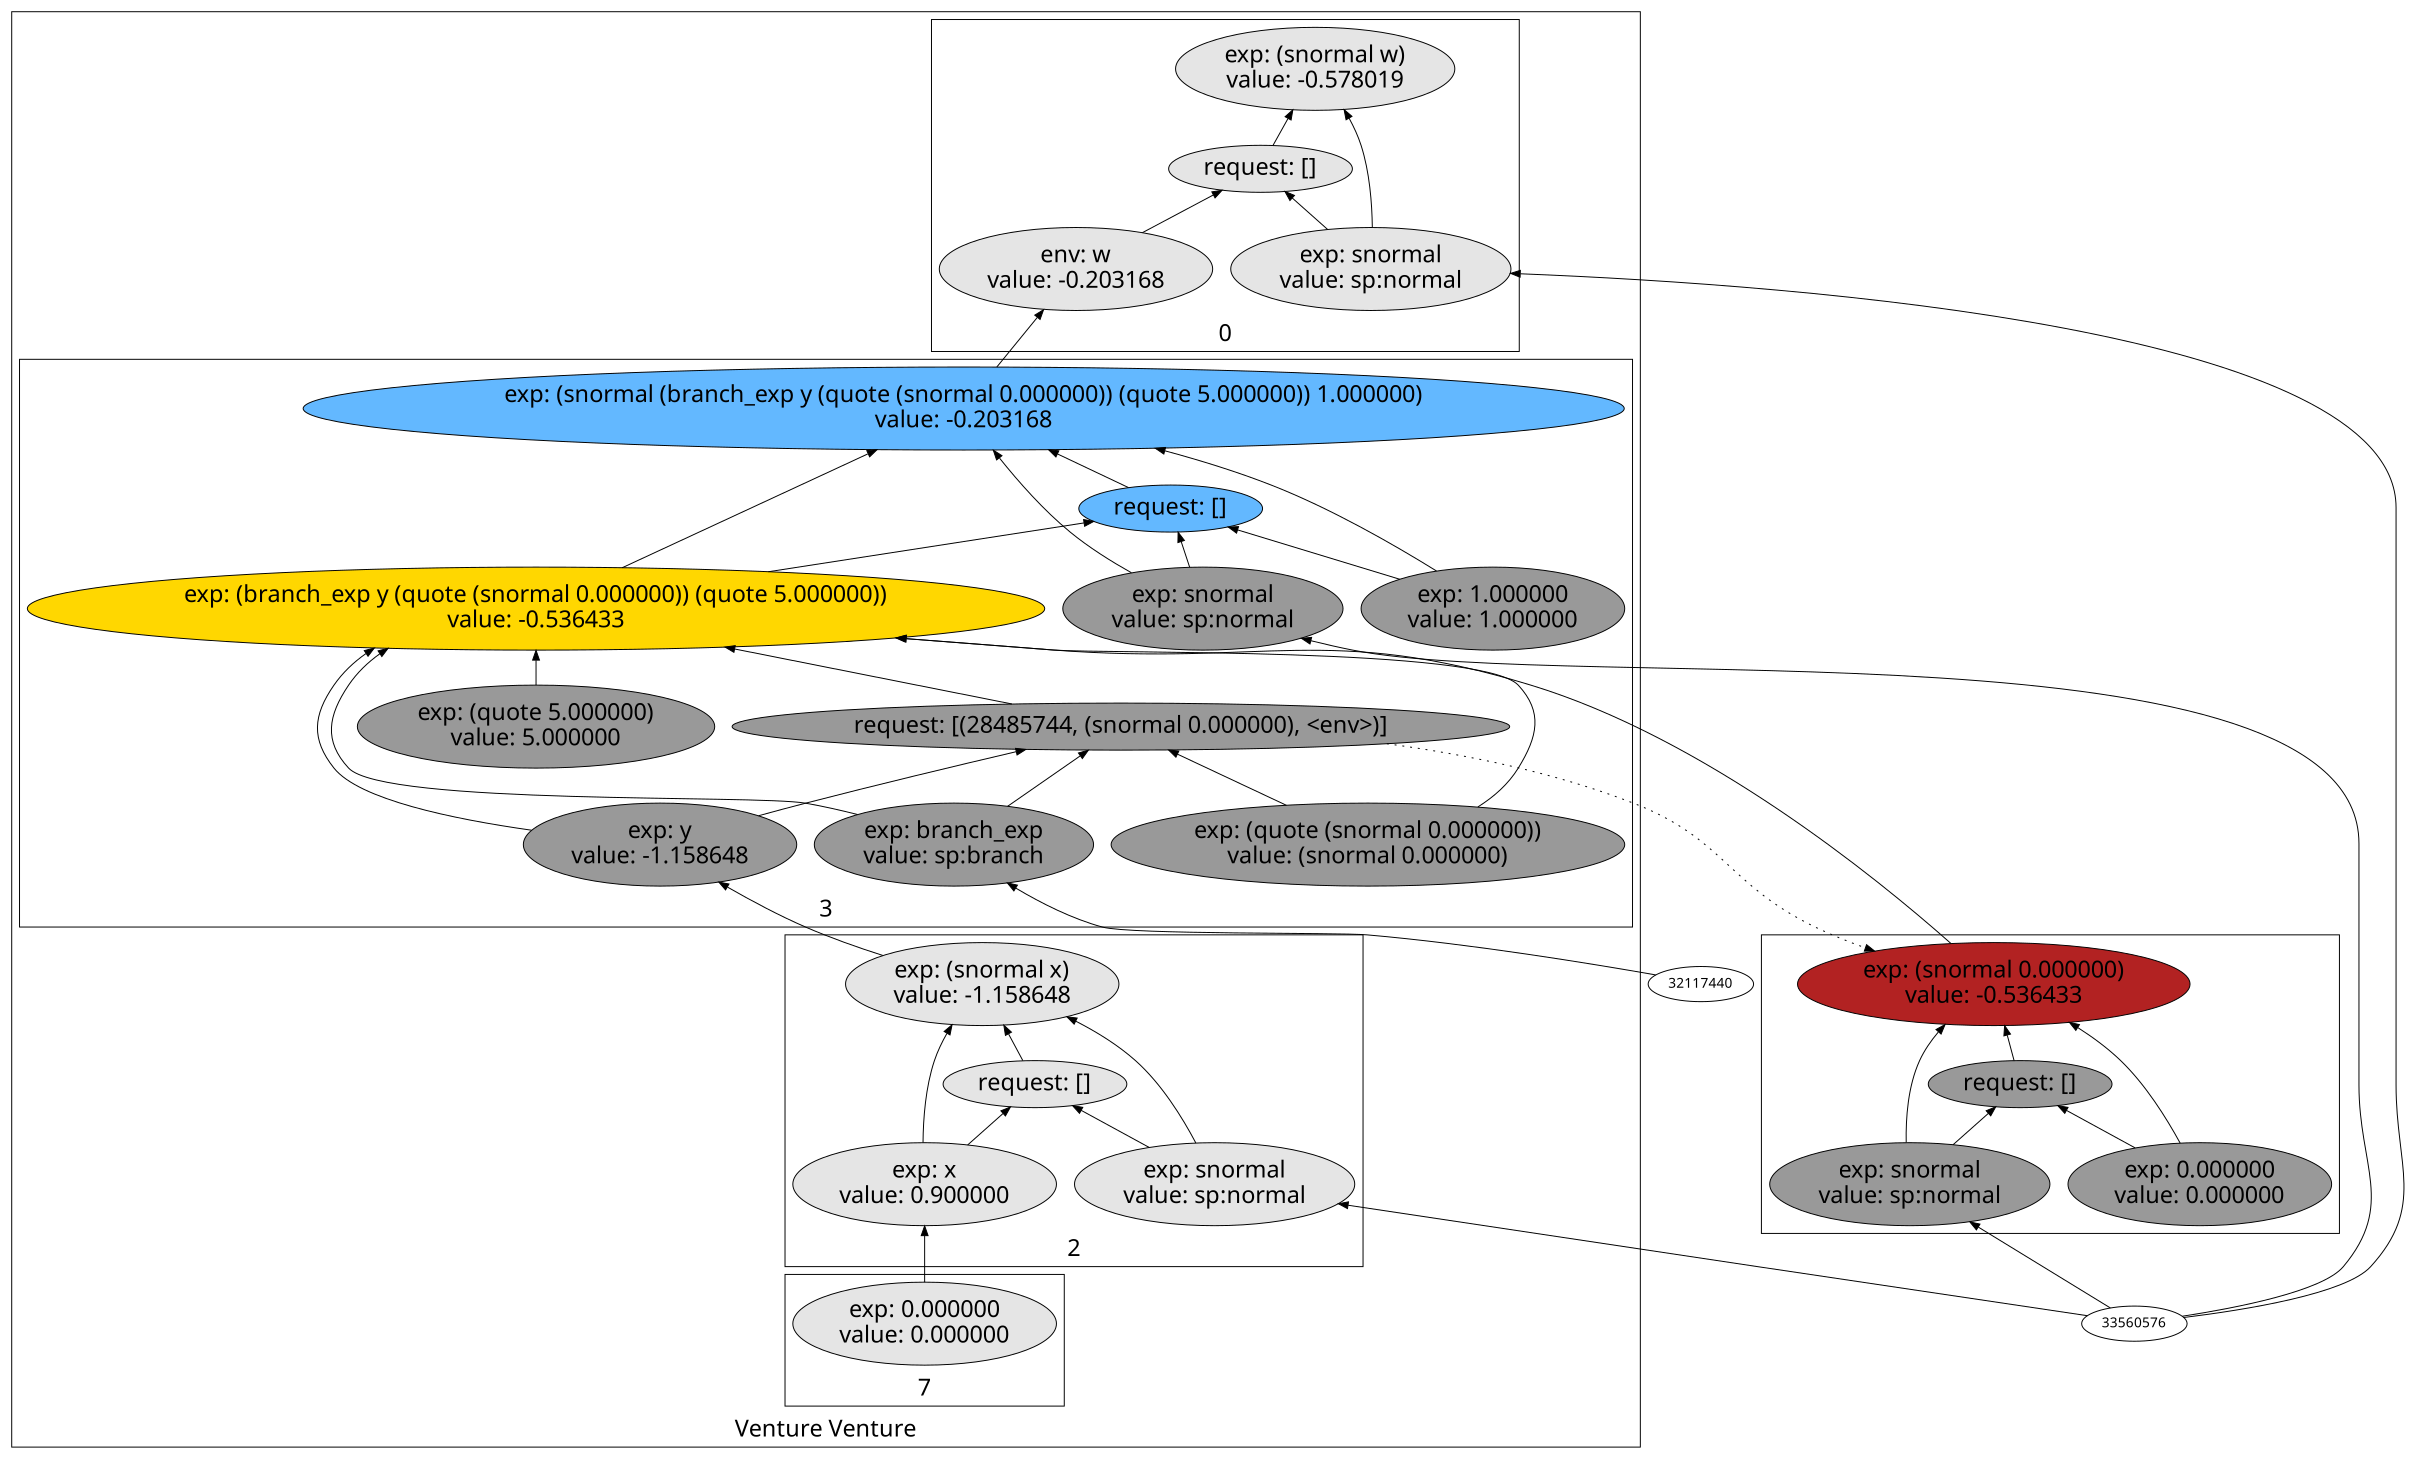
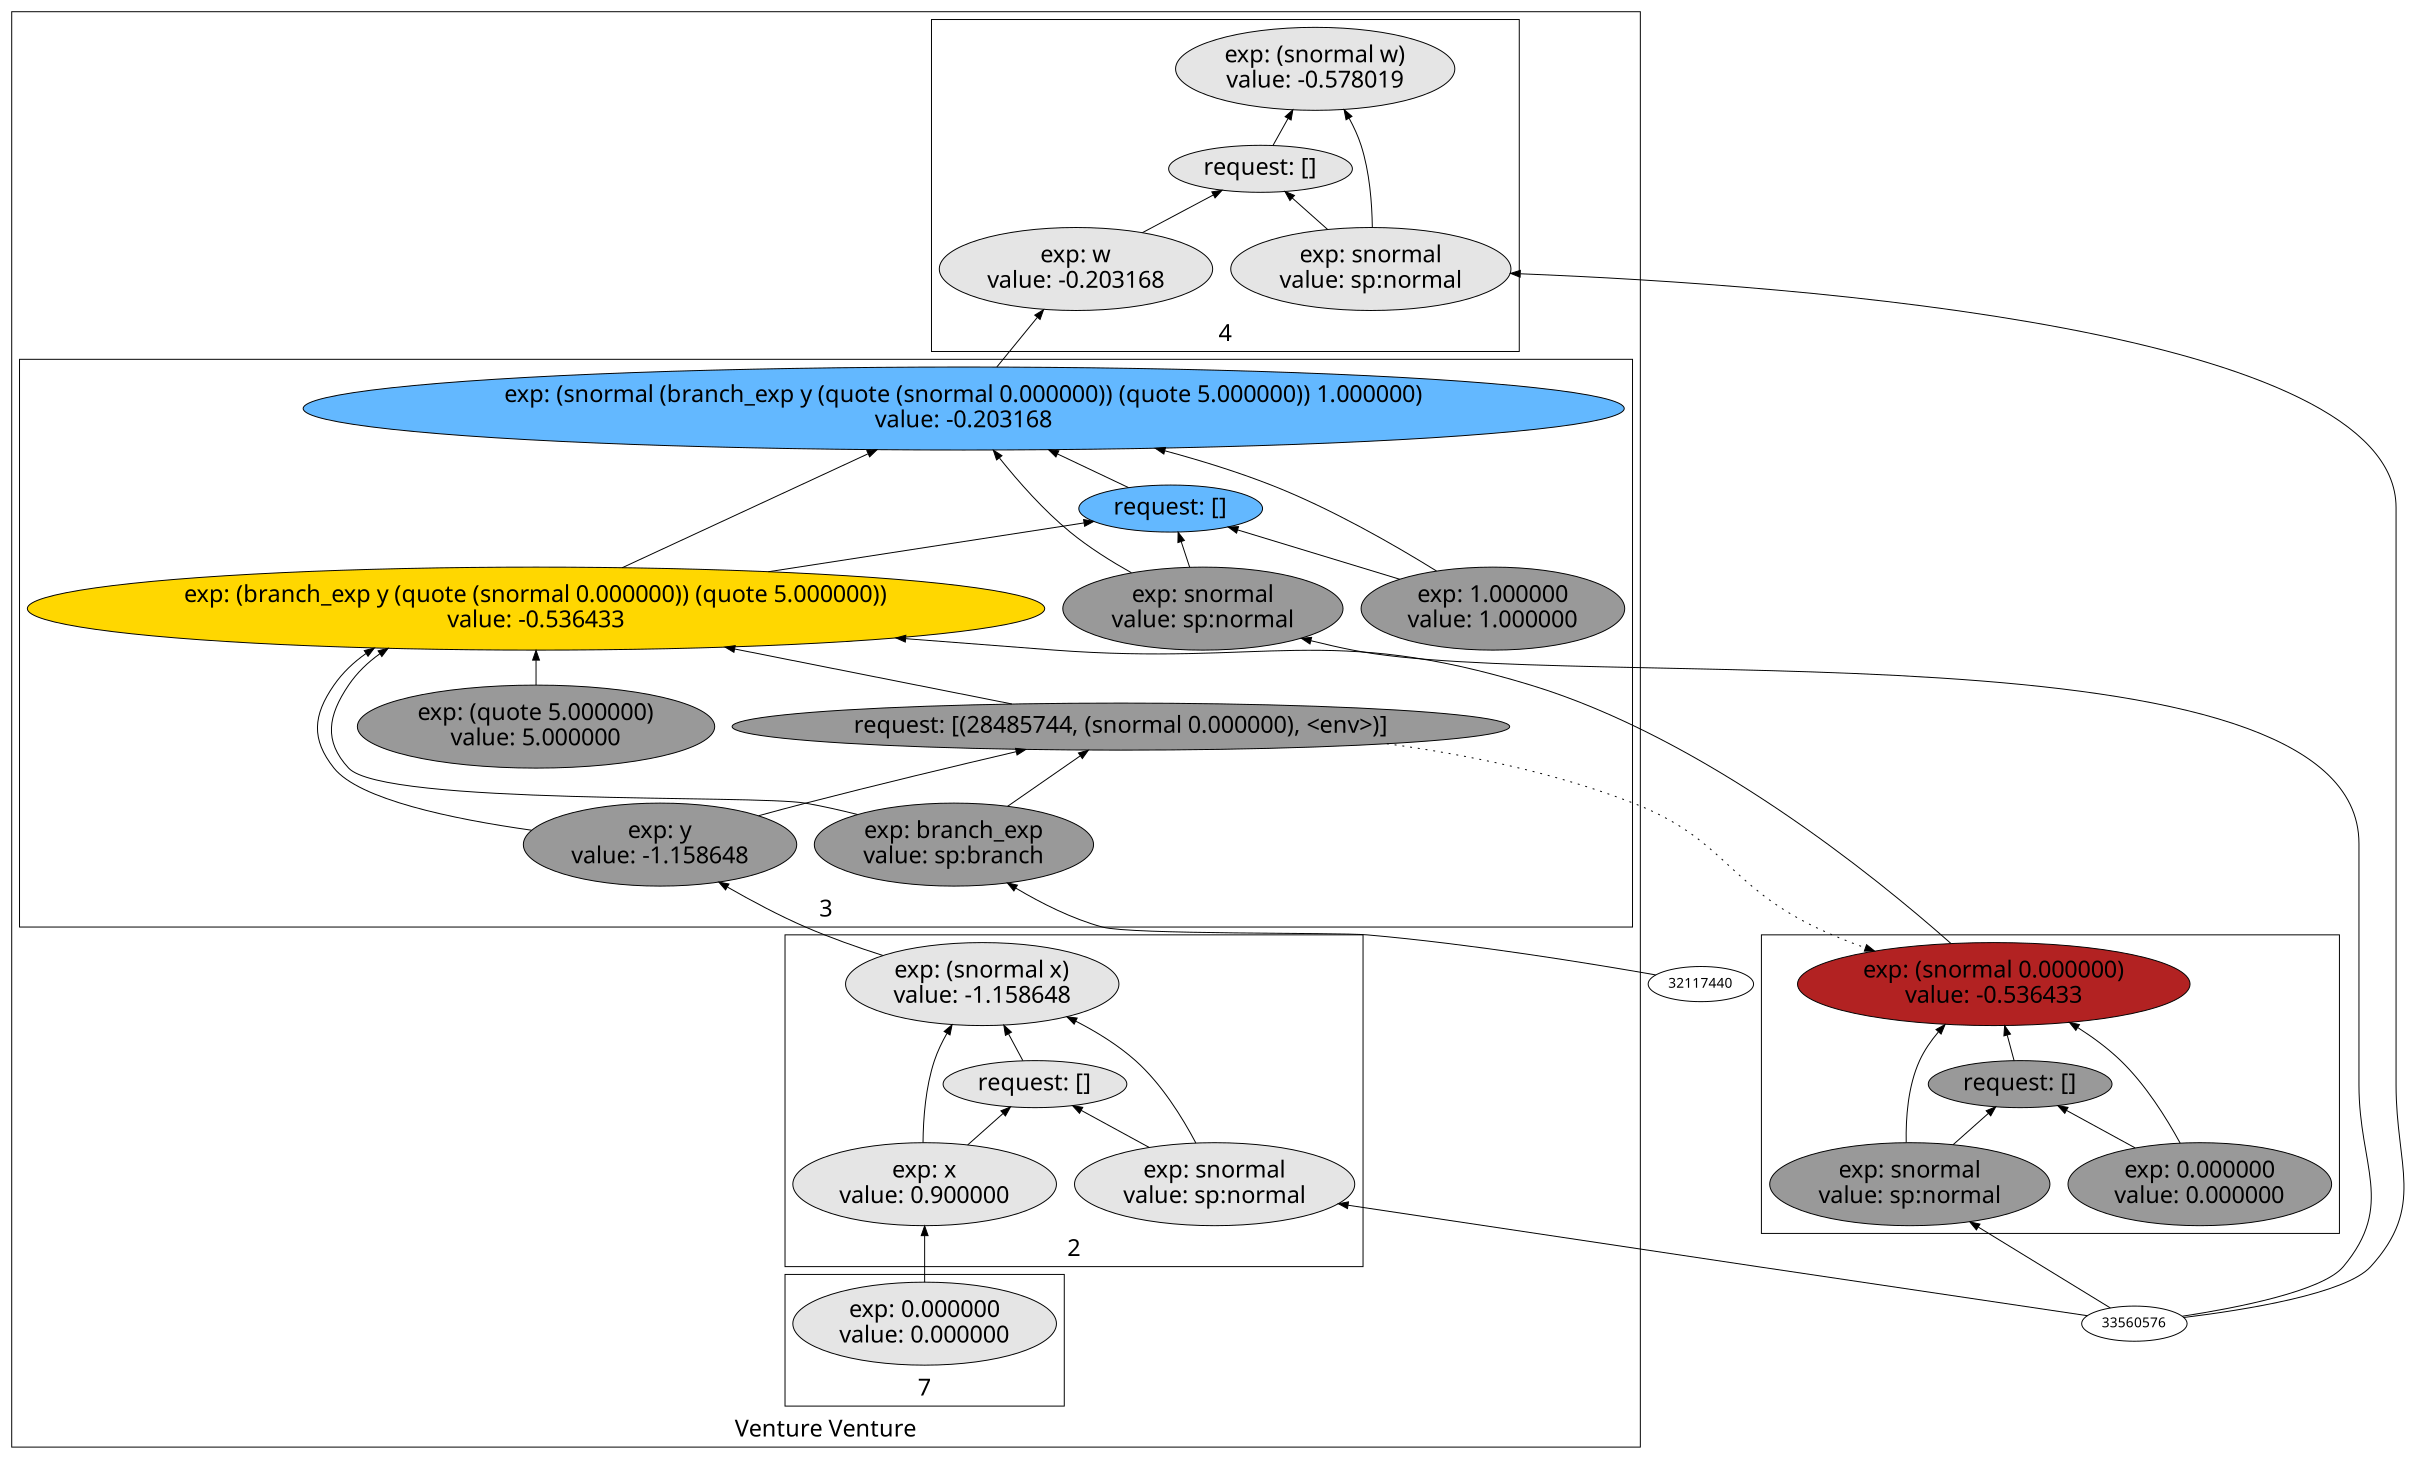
  digraph {
    fontname="Noto Sans"
    fontsize=24
    rankdir=BT
    node [fillcolor=grey60 fontname="Noto Sans" fontsize=24 shape=ellipse style=filled]
    edge [arrowhead=normal color=black constraint=true fontname="Noto Sans" style=solid]
    n1 [fillcolor=grey90 label="exp: (snormal x)\nvalue: -1.158648"]
    n2 [fillcolor=grey90 label="request: []"]
    n3 [fillcolor=grey90 label="exp: snormal\nvalue: sp:normal"]
    n4 [fillcolor=grey90 label="exp: x\nvalue: 0.900000"]
    n5 [fillcolor=grey90 label="exp: 0.000000\nvalue: 0.000000"]
    n6 [fillcolor=steelblue1 label="exp: (snormal (branch_exp y (quote (snormal 0.000000)) (quote 5.000000)) 1.000000)\nvalue: -0.203168"]
    n7 [fillcolor=steelblue1 label="request: []"]
    n8 [label="exp: snormal\nvalue: sp:normal"]
    n9 [fillcolor=gold label="exp: (branch_exp y (quote (snormal 0.000000)) (quote 5.000000))\nvalue: -0.536433"]
    n10 [label="request: [(28485744, (snormal 0.000000), <env>)]"]
    n11 [label="exp: branch_exp\nvalue: sp:branch"]
    n12 [label="exp: y\nvalue: -1.158648"]
-   n13 [label="exp: (quote (snormal 0.000000))\nvalue: (snormal 0.000000)"]
    n14 [label="exp: (quote 5.000000)\nvalue: 5.000000"]
    n15 [label="exp: 1.000000\nvalue: 1.000000"]
    n16 [fillcolor=grey90 label="exp: (snormal w)\nvalue: -0.578019"]
    n17 [fillcolor=grey90 label="request: []"]
    n18 [fillcolor=grey90 label="exp: snormal\nvalue: sp:normal"]
-   n19 [fillcolor=grey90 label="env: w\nvalue: -0.203168"]
+   n19 [fillcolor=grey90 label="exp: w\nvalue: -0.203168"]
    n20 [fillcolor=firebrick label="exp: (snormal 0.000000)\nvalue: -0.536433"]
    n21 [label="request: []"]
    n22 [label="exp: snormal\nvalue: sp:normal"]
    n23 [label="exp: 0.000000\nvalue: 0.000000"]
    33560576 [fillcolor="" fontsize="" shape="" style=""]
    32117440 [fillcolor="" fontsize="" shape="" style=""]
    subgraph cluster_1 {
      label="Venture Venture"
      subgraph cluster_2 {
        label=2
        n1
        n2
        n3
        n4
      }
      subgraph cluster_3 {
        label=7
        n5
      }
      subgraph cluster_4 {
        label=3
        n6
        n7
        n8
        n9
        n10
        n11
        n12
-       n13
        n14
        n15
      }
      subgraph cluster_5 {
-       label=0
+       label=4
        n16
        n17
        n18
        n19
      }
    }
    subgraph cluster_6 {
      n20
      n21
      n22
      n23
    }
    n1 -> n12
    n2 -> n1
    n3 -> n1
    n3 -> n2
    n4 -> n1
    n4 -> n2
    n5 -> n4
    n6 -> n19
    n7 -> n6
    n8 -> n6
    n8 -> n7
    n9 -> n6
    n9 -> n7
    n10 -> n9
    n10 -> n20 [constraint=false style=dotted]
    n11 -> n9
    n11 -> n10
    n12 -> n9
    n12 -> n10
-   n13 -> n9
-   n13 -> n10
    n14 -> n9
    n15 -> n6
    n15 -> n7
    n17 -> n16
    n18 -> n16
    n18 -> n17
    n19 -> n17
    n20 -> n9
    n21 -> n20
    n22 -> n20
    n22 -> n21
    n23 -> n20
    n23 -> n21
    33560576 -> n3
    33560576 -> n8
    33560576 -> n18
    33560576 -> n22
    32117440 -> n11
  }
